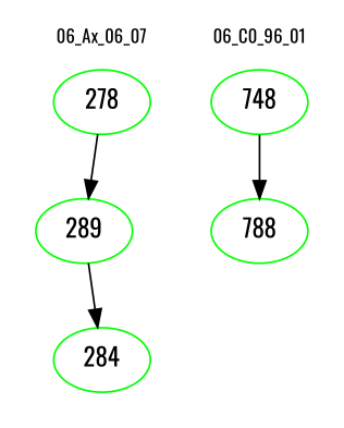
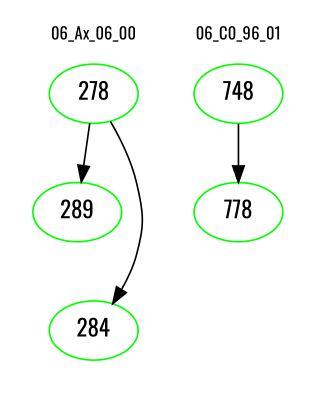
  digraph {
    fontname=Oswald
    node [color=green fontname=Oswald]
    edge [color=black fontname=Oswald]
    n1 [label=278]
    n2 [label=289]
    n3 [label=284]
    n4 [label=748]
-   n5 [label=788]
+   n5 [label=778]
    subgraph cluster_1 {
      color=white
      fontsize=10
-     label="06_Ax_06_07"
+     label="06_Ax_06_00"
      n1
      n2
      n3
    }
    subgraph cluster_2 {
      color=white
      fontsize=10
      label="06_C0_96_01"
      n4
      n5
    }
    n1 -> n2
-   n2 -> n3
+   n1 -> n3
    n4 -> n5
  }
